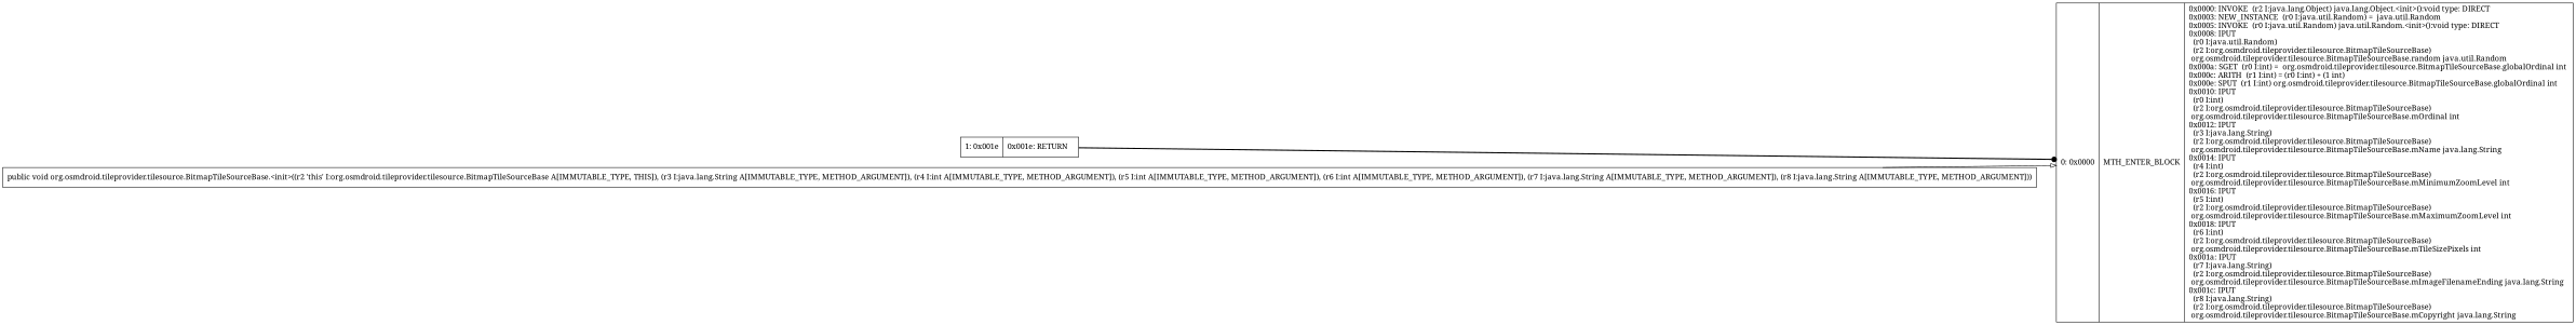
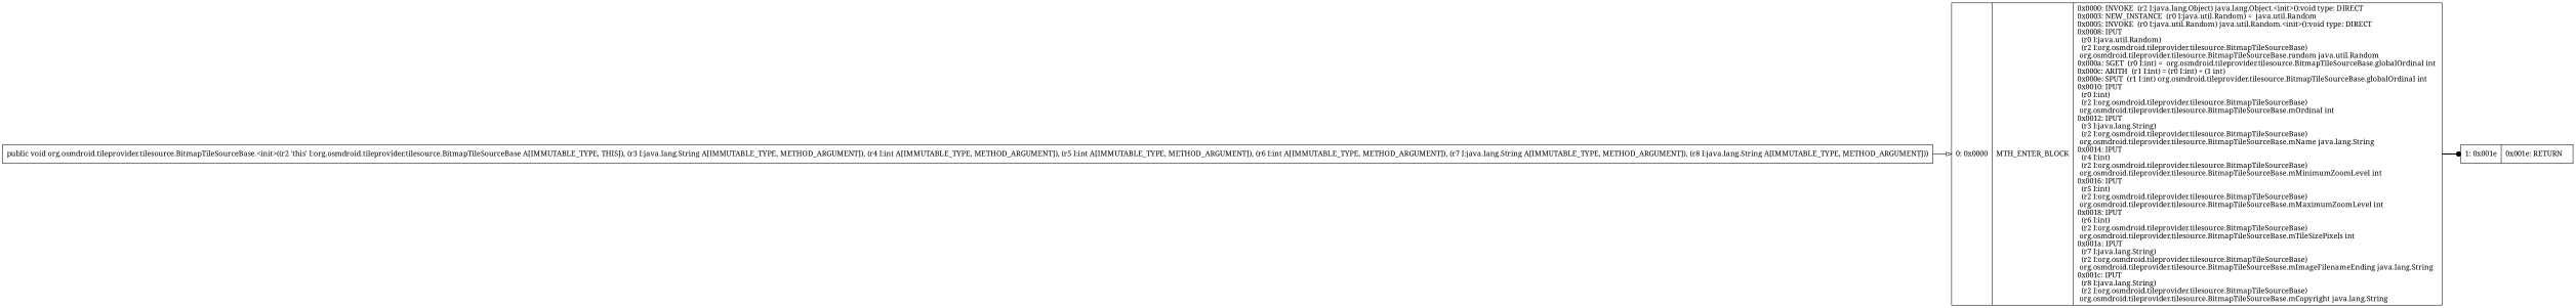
  digraph {
    rankdir=LR
    fontname="Noto Serif"
    node [shape=record fontname="Noto Serif"]
    edge [fontname="Noto Serif"]
    n1 [label="{0\:\ 0x0000|MTH_ENTER_BLOCK\l|0x0000: INVOKE  (r2 I:java.lang.Object) java.lang.Object.\<init\>():void type: DIRECT \l0x0003: NEW_INSTANCE  (r0 I:java.util.Random) =  java.util.Random \l0x0005: INVOKE  (r0 I:java.util.Random) java.util.Random.\<init\>():void type: DIRECT \l0x0008: IPUT  \l  (r0 I:java.util.Random)\l  (r2 I:org.osmdroid.tileprovider.tilesource.BitmapTileSourceBase)\l org.osmdroid.tileprovider.tilesource.BitmapTileSourceBase.random java.util.Random \l0x000a: SGET  (r0 I:int) =  org.osmdroid.tileprovider.tilesource.BitmapTileSourceBase.globalOrdinal int \l0x000c: ARITH  (r1 I:int) = (r0 I:int) + (1 int) \l0x000e: SPUT  (r1 I:int) org.osmdroid.tileprovider.tilesource.BitmapTileSourceBase.globalOrdinal int \l0x0010: IPUT  \l  (r0 I:int)\l  (r2 I:org.osmdroid.tileprovider.tilesource.BitmapTileSourceBase)\l org.osmdroid.tileprovider.tilesource.BitmapTileSourceBase.mOrdinal int \l0x0012: IPUT  \l  (r3 I:java.lang.String)\l  (r2 I:org.osmdroid.tileprovider.tilesource.BitmapTileSourceBase)\l org.osmdroid.tileprovider.tilesource.BitmapTileSourceBase.mName java.lang.String \l0x0014: IPUT  \l  (r4 I:int)\l  (r2 I:org.osmdroid.tileprovider.tilesource.BitmapTileSourceBase)\l org.osmdroid.tileprovider.tilesource.BitmapTileSourceBase.mMinimumZoomLevel int \l0x0016: IPUT  \l  (r5 I:int)\l  (r2 I:org.osmdroid.tileprovider.tilesource.BitmapTileSourceBase)\l org.osmdroid.tileprovider.tilesource.BitmapTileSourceBase.mMaximumZoomLevel int \l0x0018: IPUT  \l  (r6 I:int)\l  (r2 I:org.osmdroid.tileprovider.tilesource.BitmapTileSourceBase)\l org.osmdroid.tileprovider.tilesource.BitmapTileSourceBase.mTileSizePixels int \l0x001a: IPUT  \l  (r7 I:java.lang.String)\l  (r2 I:org.osmdroid.tileprovider.tilesource.BitmapTileSourceBase)\l org.osmdroid.tileprovider.tilesource.BitmapTileSourceBase.mImageFilenameEnding java.lang.String \l0x001c: IPUT  \l  (r8 I:java.lang.String)\l  (r2 I:org.osmdroid.tileprovider.tilesource.BitmapTileSourceBase)\l org.osmdroid.tileprovider.tilesource.BitmapTileSourceBase.mCopyright java.lang.String \l}"]
    n2 [label="{1\:\ 0x001e|0x001e: RETURN   \l}"]
    n3 [label="{public void org.osmdroid.tileprovider.tilesource.BitmapTileSourceBase.\<init\>((r2 'this' I:org.osmdroid.tileprovider.tilesource.BitmapTileSourceBase A[IMMUTABLE_TYPE, THIS]), (r3 I:java.lang.String A[IMMUTABLE_TYPE, METHOD_ARGUMENT]), (r4 I:int A[IMMUTABLE_TYPE, METHOD_ARGUMENT]), (r5 I:int A[IMMUTABLE_TYPE, METHOD_ARGUMENT]), (r6 I:int A[IMMUTABLE_TYPE, METHOD_ARGUMENT]), (r7 I:java.lang.String A[IMMUTABLE_TYPE, METHOD_ARGUMENT]), (r8 I:java.lang.String A[IMMUTABLE_TYPE, METHOD_ARGUMENT])) }"]
-   n2 -> n1 [style=bold arrowhead=dot]
+   n1 -> n2 [style=bold arrowhead=dot]
    n3 -> n1 [style=solid arrowhead=onormal]
  }
